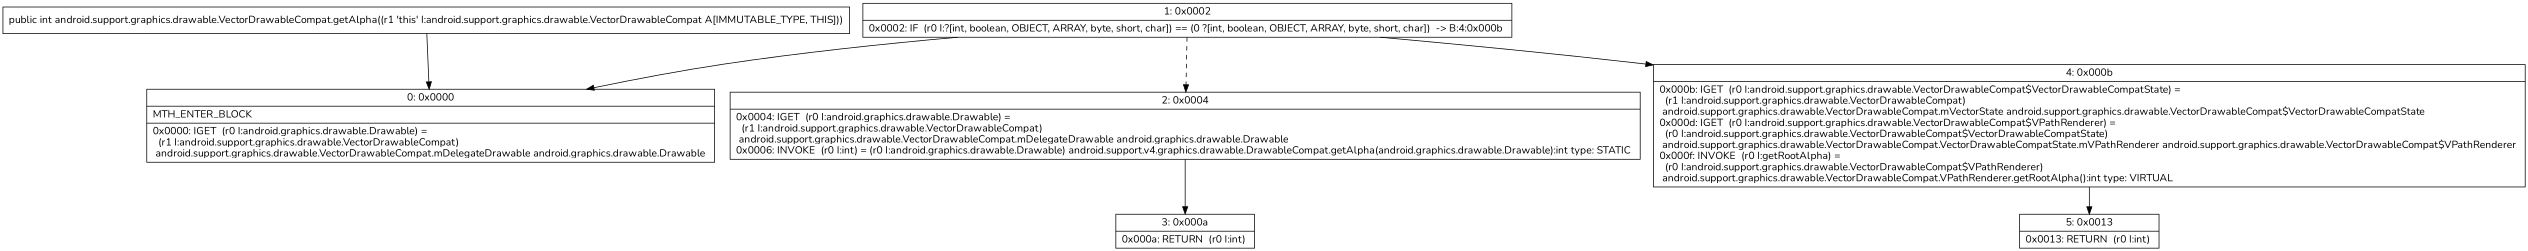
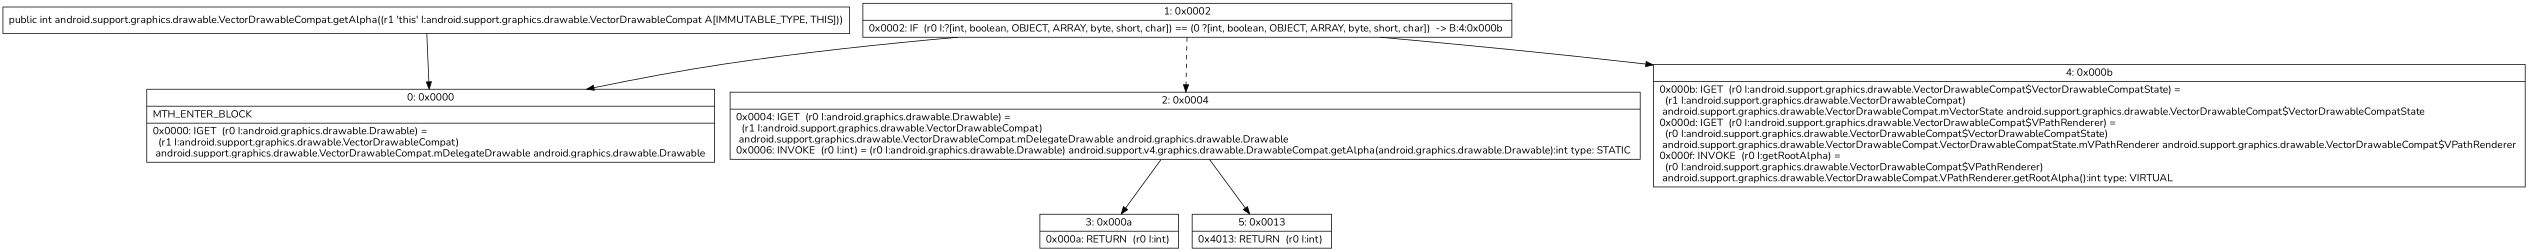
  digraph {
    fontname=Nunito
    node [fontname=Nunito shape=record]
    edge [fontname=Nunito]
    n1 [label="{0\:\ 0x0000|MTH_ENTER_BLOCK\l|0x0000: IGET  (r0 I:android.graphics.drawable.Drawable) = \l  (r1 I:android.support.graphics.drawable.VectorDrawableCompat)\l android.support.graphics.drawable.VectorDrawableCompat.mDelegateDrawable android.graphics.drawable.Drawable \l}"]
    n2 [label="{1\:\ 0x0002|0x0002: IF  (r0 I:?[int, boolean, OBJECT, ARRAY, byte, short, char]) == (0 ?[int, boolean, OBJECT, ARRAY, byte, short, char])  \-\> B:4:0x000b \l}"]
    n3 [label="{2\:\ 0x0004|0x0004: IGET  (r0 I:android.graphics.drawable.Drawable) = \l  (r1 I:android.support.graphics.drawable.VectorDrawableCompat)\l android.support.graphics.drawable.VectorDrawableCompat.mDelegateDrawable android.graphics.drawable.Drawable \l0x0006: INVOKE  (r0 I:int) = (r0 I:android.graphics.drawable.Drawable) android.support.v4.graphics.drawable.DrawableCompat.getAlpha(android.graphics.drawable.Drawable):int type: STATIC \l}"]
    n4 [label="{4\:\ 0x000b|0x000b: IGET  (r0 I:android.support.graphics.drawable.VectorDrawableCompat$VectorDrawableCompatState) = \l  (r1 I:android.support.graphics.drawable.VectorDrawableCompat)\l android.support.graphics.drawable.VectorDrawableCompat.mVectorState android.support.graphics.drawable.VectorDrawableCompat$VectorDrawableCompatState \l0x000d: IGET  (r0 I:android.support.graphics.drawable.VectorDrawableCompat$VPathRenderer) = \l  (r0 I:android.support.graphics.drawable.VectorDrawableCompat$VectorDrawableCompatState)\l android.support.graphics.drawable.VectorDrawableCompat.VectorDrawableCompatState.mVPathRenderer android.support.graphics.drawable.VectorDrawableCompat$VPathRenderer \l0x000f: INVOKE  (r0 I:getRootAlpha) = \l  (r0 I:android.support.graphics.drawable.VectorDrawableCompat$VPathRenderer)\l android.support.graphics.drawable.VectorDrawableCompat.VPathRenderer.getRootAlpha():int type: VIRTUAL \l}"]
    n5 [label="{3\:\ 0x000a|0x000a: RETURN  (r0 I:int) \l}"]
-   n6 [label="{5\:\ 0x0013|0x0013: RETURN  (r0 I:int) \l}"]
+   n6 [label="{5\:\ 0x0013|0x4013: RETURN  (r0 I:int) \l}"]
    n7 [label="{public int android.support.graphics.drawable.VectorDrawableCompat.getAlpha((r1 'this' I:android.support.graphics.drawable.VectorDrawableCompat A[IMMUTABLE_TYPE, THIS])) }"]
    n2 -> n1
    n2 -> n3 [style=dashed]
    n2 -> n4
    n3 -> n5
-   n4 -> n6
+   n3 -> n6
    n7 -> n1
  }
